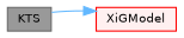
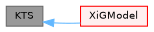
  digraph {
    rankdir=LR
    node [fontname=Helvetica fontsize=10 shape=box style=filled]
    n1 [color=gray40 fillcolor=grey60 fontcolor=black height=0.2 label=KTS width=0.4]
    n2 [color=red fillcolor="#FFF0F0" height=0.2 label=XiGModel width=0.4]
-   n2 -> n1 [color=steelblue1 dir=back fontname=Helvetica fontsize=10 labelfontname=Helvetica labelfontsize=10 style=solid]
+   n1 -> n2 [color=steelblue1 dir=back fontname=Helvetica fontsize=10 labelfontname=Helvetica labelfontsize=10 style=solid]
  }
